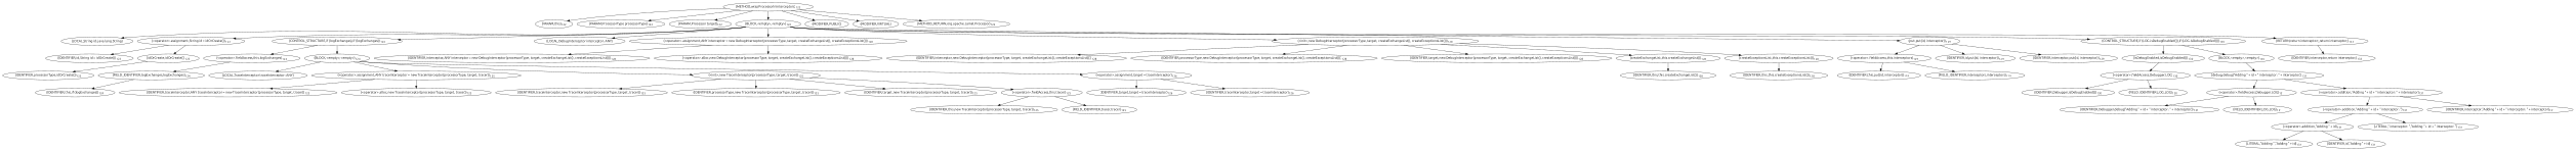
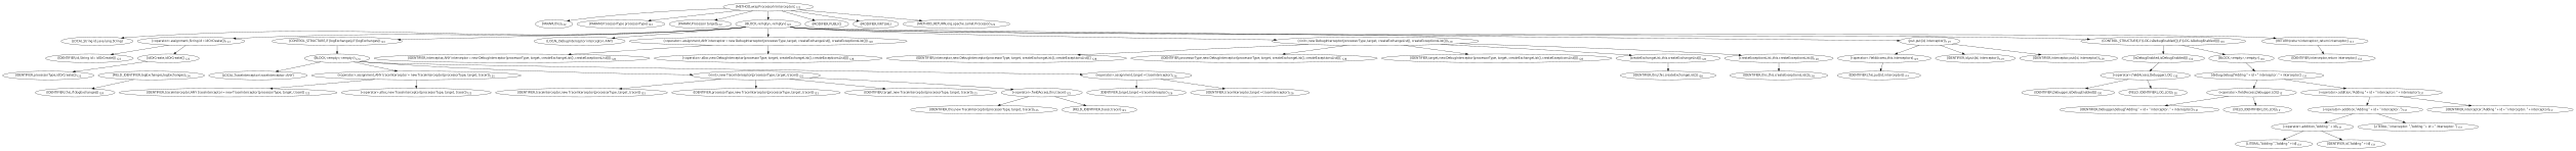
  digraph {
    fontname=Ubuntu
    node [fontname=Ubuntu]
    edge [fontname=Ubuntu]
    n1 [label=<(METHOD,wrapProcessorInInterceptors)<SUB>122</SUB>>]
    n2 [label=<(PARAM,this)<SUB>122</SUB>>]
    n3 [label=<(PARAM,ProcessorType processorType)<SUB>122</SUB>>]
    n4 [label=<(PARAM,Processor target)<SUB>122</SUB>>]
    n5 [label=<(BLOCK,&lt;empty&gt;,&lt;empty&gt;)<SUB>122</SUB>>]
    n6 [label=<(MODIFIER,PUBLIC)>]
    n7 [label=<(MODIFIER,VIRTUAL)>]
    n8 [label=<(METHOD_RETURN,org.apache.camel.Processor)<SUB>122</SUB>>]
    n9 [label=<(LOCAL,String id: java.lang.String)>]
    n10 [label=<(&lt;operator&gt;.assignment,String id = idOrCreate())<SUB>123</SUB>>]
    n11 [label=<(CONTROL_STRUCTURE,if (logExchanges),if (logExchanges))<SUB>124</SUB>>]
    n12 [label=<(LOCAL,DebugInterceptor interceptor: ANY)>]
    n13 [label=<(&lt;operator&gt;.assignment,ANY interceptor = new DebugInterceptor(processorType, target, createExchangeList(), createExceptionsList()))<SUB>128</SUB>>]
    n14 [label=<(&lt;init&gt;,new DebugInterceptor(processorType, target, createExchangeList(), createExceptionsList()))<SUB>128</SUB>>]
    n15 [label=<(put,put(id, interceptor))<SUB>129</SUB>>]
    n16 [label=<(CONTROL_STRUCTURE,if (LOG.isDebugEnabled()),if (LOG.isDebugEnabled()))<SUB>130</SUB>>]
    n17 [label=<(RETURN,return interceptor;,return interceptor;)<SUB>133</SUB>>]
    n18 [label=<(IDENTIFIER,id,String id = idOrCreate())<SUB>123</SUB>>]
    n19 [label=<(idOrCreate,idOrCreate())<SUB>123</SUB>>]
-   n20 [label=<(&lt;operator&gt;.fieldAccess,this.logExchanges)<SUB>124</SUB>>]
    n21 [label=<(BLOCK,&lt;empty&gt;,&lt;empty&gt;)<SUB>124</SUB>>]
    n22 [label=<(IDENTIFIER,interceptor,ANY interceptor = new DebugInterceptor(processorType, target, createExchangeList(), createExceptionsList()))<SUB>128</SUB>>]
    n23 [label=<(&lt;operator&gt;.alloc,new DebugInterceptor(processorType, target, createExchangeList(), createExceptionsList()))<SUB>128</SUB>>]
    n24 [label=<(IDENTIFIER,interceptor,new DebugInterceptor(processorType, target, createExchangeList(), createExceptionsList()))<SUB>128</SUB>>]
    n25 [label=<(IDENTIFIER,processorType,new DebugInterceptor(processorType, target, createExchangeList(), createExceptionsList()))<SUB>128</SUB>>]
    n26 [label=<(IDENTIFIER,target,new DebugInterceptor(processorType, target, createExchangeList(), createExceptionsList()))<SUB>128</SUB>>]
    n27 [label=<(createExchangeList,this.createExchangeList())<SUB>128</SUB>>]
    n28 [label=<(createExceptionsList,this.createExceptionsList())<SUB>128</SUB>>]
    n29 [label=<(&lt;operator&gt;.fieldAccess,this.interceptors)<SUB>129</SUB>>]
    n30 [label=<(IDENTIFIER,id,put(id, interceptor))<SUB>129</SUB>>]
    n31 [label=<(IDENTIFIER,interceptor,put(id, interceptor))<SUB>129</SUB>>]
    n32 [label=<(isDebugEnabled,isDebugEnabled())<SUB>130</SUB>>]
    n33 [label=<(BLOCK,&lt;empty&gt;,&lt;empty&gt;)<SUB>130</SUB>>]
    n34 [label=<(IDENTIFIER,interceptor,return interceptor;)<SUB>133</SUB>>]
    n35 [label=<(IDENTIFIER,processorType,idOrCreate())<SUB>123</SUB>>]
    n36 [label=<(FIELD_IDENTIFIER,logExchanges,logExchanges)<SUB>124</SUB>>]
    n37 [label=<(LOCAL,TraceInterceptor traceInterceptor: ANY)>]
    n38 [label=<(&lt;operator&gt;.assignment,ANY traceInterceptor = new TraceInterceptor(processorType, target, tracer))<SUB>125</SUB>>]
    n39 [label=<(&lt;init&gt;,new TraceInterceptor(processorType, target, tracer))<SUB>125</SUB>>]
    n40 [label=<(&lt;operator&gt;.assignment,target = traceInterceptor)<SUB>126</SUB>>]
    n41 [label=<(IDENTIFIER,this,if (logExchanges))<SUB>124</SUB>>]
    n42 [label=<(IDENTIFIER,traceInterceptor,ANY traceInterceptor = new TraceInterceptor(processorType, target, tracer))<SUB>125</SUB>>]
    n43 [label=<(&lt;operator&gt;.alloc,new TraceInterceptor(processorType, target, tracer))<SUB>125</SUB>>]
    n44 [label=<(IDENTIFIER,traceInterceptor,new TraceInterceptor(processorType, target, tracer))<SUB>125</SUB>>]
    n45 [label=<(IDENTIFIER,processorType,new TraceInterceptor(processorType, target, tracer))<SUB>125</SUB>>]
    n46 [label=<(IDENTIFIER,target,new TraceInterceptor(processorType, target, tracer))<SUB>125</SUB>>]
    n47 [label=<(&lt;operator&gt;.fieldAccess,this.tracer)<SUB>125</SUB>>]
    n48 [label=<(IDENTIFIER,target,target = traceInterceptor)<SUB>126</SUB>>]
    n49 [label=<(IDENTIFIER,traceInterceptor,target = traceInterceptor)<SUB>126</SUB>>]
    n50 [label=<(IDENTIFIER,this,new TraceInterceptor(processorType, target, tracer))<SUB>125</SUB>>]
    n51 [label=<(FIELD_IDENTIFIER,tracer,tracer)<SUB>125</SUB>>]
    n52 [label=<(IDENTIFIER,this,this.createExchangeList())<SUB>128</SUB>>]
    n53 [label=<(IDENTIFIER,this,this.createExceptionsList())<SUB>128</SUB>>]
    n54 [label=<(IDENTIFIER,this,put(id, interceptor))<SUB>129</SUB>>]
-   n55 [label=<(FIELD_IDENTIFIER,interceptors,interceptors)<SUB>129</SUB>>]
    n56 [label=<(&lt;operator&gt;.fieldAccess,Debugger.LOG)<SUB>130</SUB>>]
    n57 [label=<(debug,debug(&quot;Adding &quot; + id + &quot; interceptor: &quot; + interceptor))<SUB>131</SUB>>]
    n58 [label=<(IDENTIFIER,Debugger,isDebugEnabled())<SUB>130</SUB>>]
    n59 [label=<(FIELD_IDENTIFIER,LOG,LOG)<SUB>130</SUB>>]
    n60 [label=<(&lt;operator&gt;.fieldAccess,Debugger.LOG)<SUB>131</SUB>>]
    n61 [label=<(&lt;operator&gt;.addition,&quot;Adding &quot; + id + &quot; interceptor: &quot; + interceptor)<SUB>131</SUB>>]
    n62 [label=<(IDENTIFIER,Debugger,debug(&quot;Adding &quot; + id + &quot; interceptor: &quot; + interceptor))<SUB>131</SUB>>]
    n63 [label=<(FIELD_IDENTIFIER,LOG,LOG)<SUB>131</SUB>>]
    n64 [label=<(&lt;operator&gt;.addition,&quot;Adding &quot; + id + &quot; interceptor: &quot;)<SUB>131</SUB>>]
    n65 [label=<(IDENTIFIER,interceptor,&quot;Adding &quot; + id + &quot; interceptor: &quot; + interceptor)<SUB>131</SUB>>]
    n66 [label=<(&lt;operator&gt;.addition,&quot;Adding &quot; + id)<SUB>131</SUB>>]
    n67 [label=<(LITERAL,&quot; interceptor: &quot;,&quot;Adding &quot; + id + &quot; interceptor: &quot;)<SUB>131</SUB>>]
    n68 [label=<(LITERAL,&quot;Adding &quot;,&quot;Adding &quot; + id)<SUB>131</SUB>>]
    n69 [label=<(IDENTIFIER,id,&quot;Adding &quot; + id)<SUB>131</SUB>>]
    n1 -> n2
    n1 -> n3
    n1 -> n4
    n1 -> n5
    n1 -> n6
    n1 -> n7
    n1 -> n8
    n5 -> n9
    n5 -> n10
    n5 -> n11
    n5 -> n12
    n5 -> n13
    n5 -> n14
    n5 -> n15
    n5 -> n16
    n5 -> n17
    n10 -> n18
    n10 -> n19
-   n11 -> n20
    n11 -> n21
    n13 -> n22
    n13 -> n23
    n14 -> n24
    n14 -> n25
    n14 -> n26
    n14 -> n27
    n14 -> n28
    n15 -> n29
    n15 -> n30
    n15 -> n31
    n16 -> n32
    n16 -> n33
    n17 -> n34
    n19 -> n35
-   n20 -> n36
    n21 -> n37
    n21 -> n38
    n21 -> n39
    n21 -> n40
    n27 -> n52
    n28 -> n53
    n29 -> n54
-   n29 -> n55
    n32 -> n56
    n33 -> n57
    n36 -> n41
    n38 -> n42
    n38 -> n43
    n39 -> n44
    n39 -> n45
    n39 -> n46
    n39 -> n47
    n40 -> n48
    n40 -> n49
    n47 -> n50
    n47 -> n51
    n56 -> n58
    n56 -> n59
    n57 -> n60
    n57 -> n61
    n60 -> n62
    n60 -> n63
    n61 -> n64
    n61 -> n65
    n64 -> n66
    n64 -> n67
    n66 -> n68
    n66 -> n69
  }
